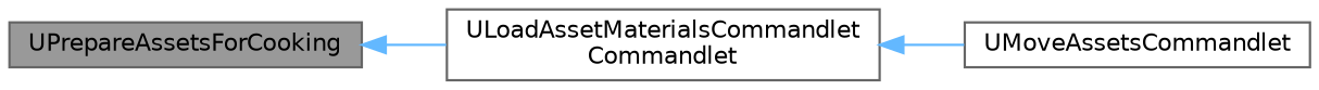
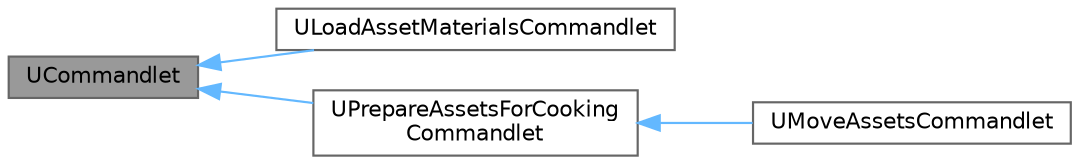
  digraph {
    rankdir=LR
    node [color=gray40 fillcolor=white fontname=Helvetica fontsize=10 shape=box style=filled]
    edge [color=steelblue1 dir=back fontname=Helvetica fontsize=10 labelfontname=Helvetica labelfontsize=10 style=solid]
-   n1 [fillcolor=grey60 fontcolor=black height=0.2 label=UPrepareAssetsForCooking width=0.4]
-   n3 [height=0.2 label="ULoadAssetMaterialsCommandlet\lCommandlet" width=0.4]
+   n1 [fillcolor=grey60 fontcolor=black height=0.2 label=UCommandlet width=0.4]
+   n2 [height=0.2 label=ULoadAssetMaterialsCommandlet width=0.4]
+   n3 [height=0.2 label="UPrepareAssetsForCooking\lCommandlet" width=0.4]
    n4 [height=0.2 label=UMoveAssetsCommandlet width=0.4]
+   n1 -> n2
    n1 -> n3
    n3 -> n4
  }
